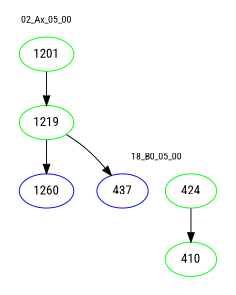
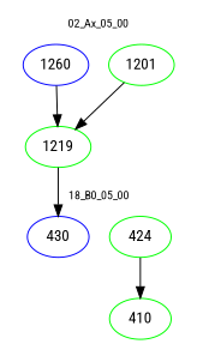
  digraph {
    fontname="Roboto Condensed"
    node [color=green fontname="Roboto Condensed"]
    edge [color=black fontname="Roboto Condensed"]
    n1 [label=1201]
    n2 [label=1219]
    n3 [color=blue label=1260]
    n4 [label=424]
    n5 [label=410]
-   n6 [color=blue label=437]
+   n6 [color=blue label=430]
    subgraph cluster_1 {
      color=white
      fontsize=10
      label="02_Ax_05_00"
      n1
      n2
      n3
    }
    subgraph cluster_2 {
      color=white
      fontsize=10
      label="18_B0_05_00"
      n4
      n5
      n6
    }
    n1 -> n2
-   n2 -> n3
+   n3 -> n2
    n2 -> n6
    n4 -> n5
  }
